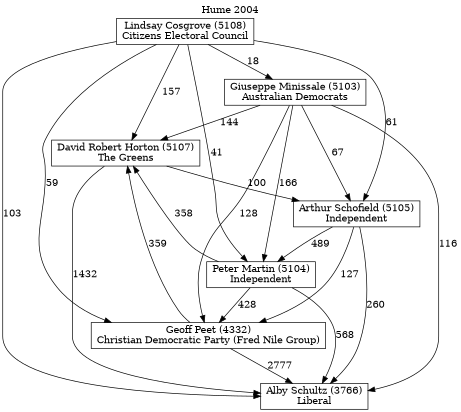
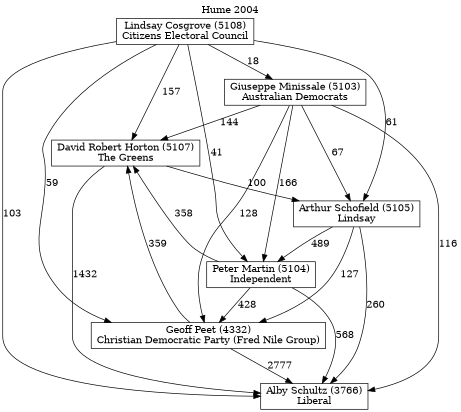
  digraph {
    label="Hume 2004"
    labelloc=t
    mclimit=10
    node [shape=box]
    n1 [label="Alby Schultz (3766)\nLiberal"]
    n2 [label="David Robert Horton (5107)\nThe Greens"]
-   n3 [label="Arthur Schofield (5105)\nIndependent"]
+   n3 [label="Arthur Schofield (5105)\nLindsay"]
    n4 [label="Geoff Peet (4332)\nChristian Democratic Party (Fred Nile Group)"]
    n5 [label="Peter Martin (5104)\nIndependent"]
    n6 [label="Giuseppe Minissale (5103)\nAustralian Democrats"]
    n7 [label="Lindsay Cosgrove (5108)\nCitizens Electoral Council"]
    n2 -> n1 [label=1432]
    n2 -> n3 [label=100]
    n3 -> n1 [label=260]
    n3 -> n4 [label=127]
    n3 -> n5 [label=489]
    n4 -> n1 [label=2777]
    n4 -> n2 [label=359]
    n5 -> n1 [label=568]
    n5 -> n2 [label=358]
    n5 -> n4 [label=428]
    n6 -> n1 [label=116]
    n6 -> n2 [label=144]
    n6 -> n3 [label=67]
    n6 -> n4 [label=128]
    n6 -> n5 [label=166]
    n7 -> n1 [label=103]
    n7 -> n2 [label=157]
    n7 -> n3 [label=61]
    n7 -> n4 [label=59]
    n7 -> n5 [label=41]
    n7 -> n6 [label=18]
  }
